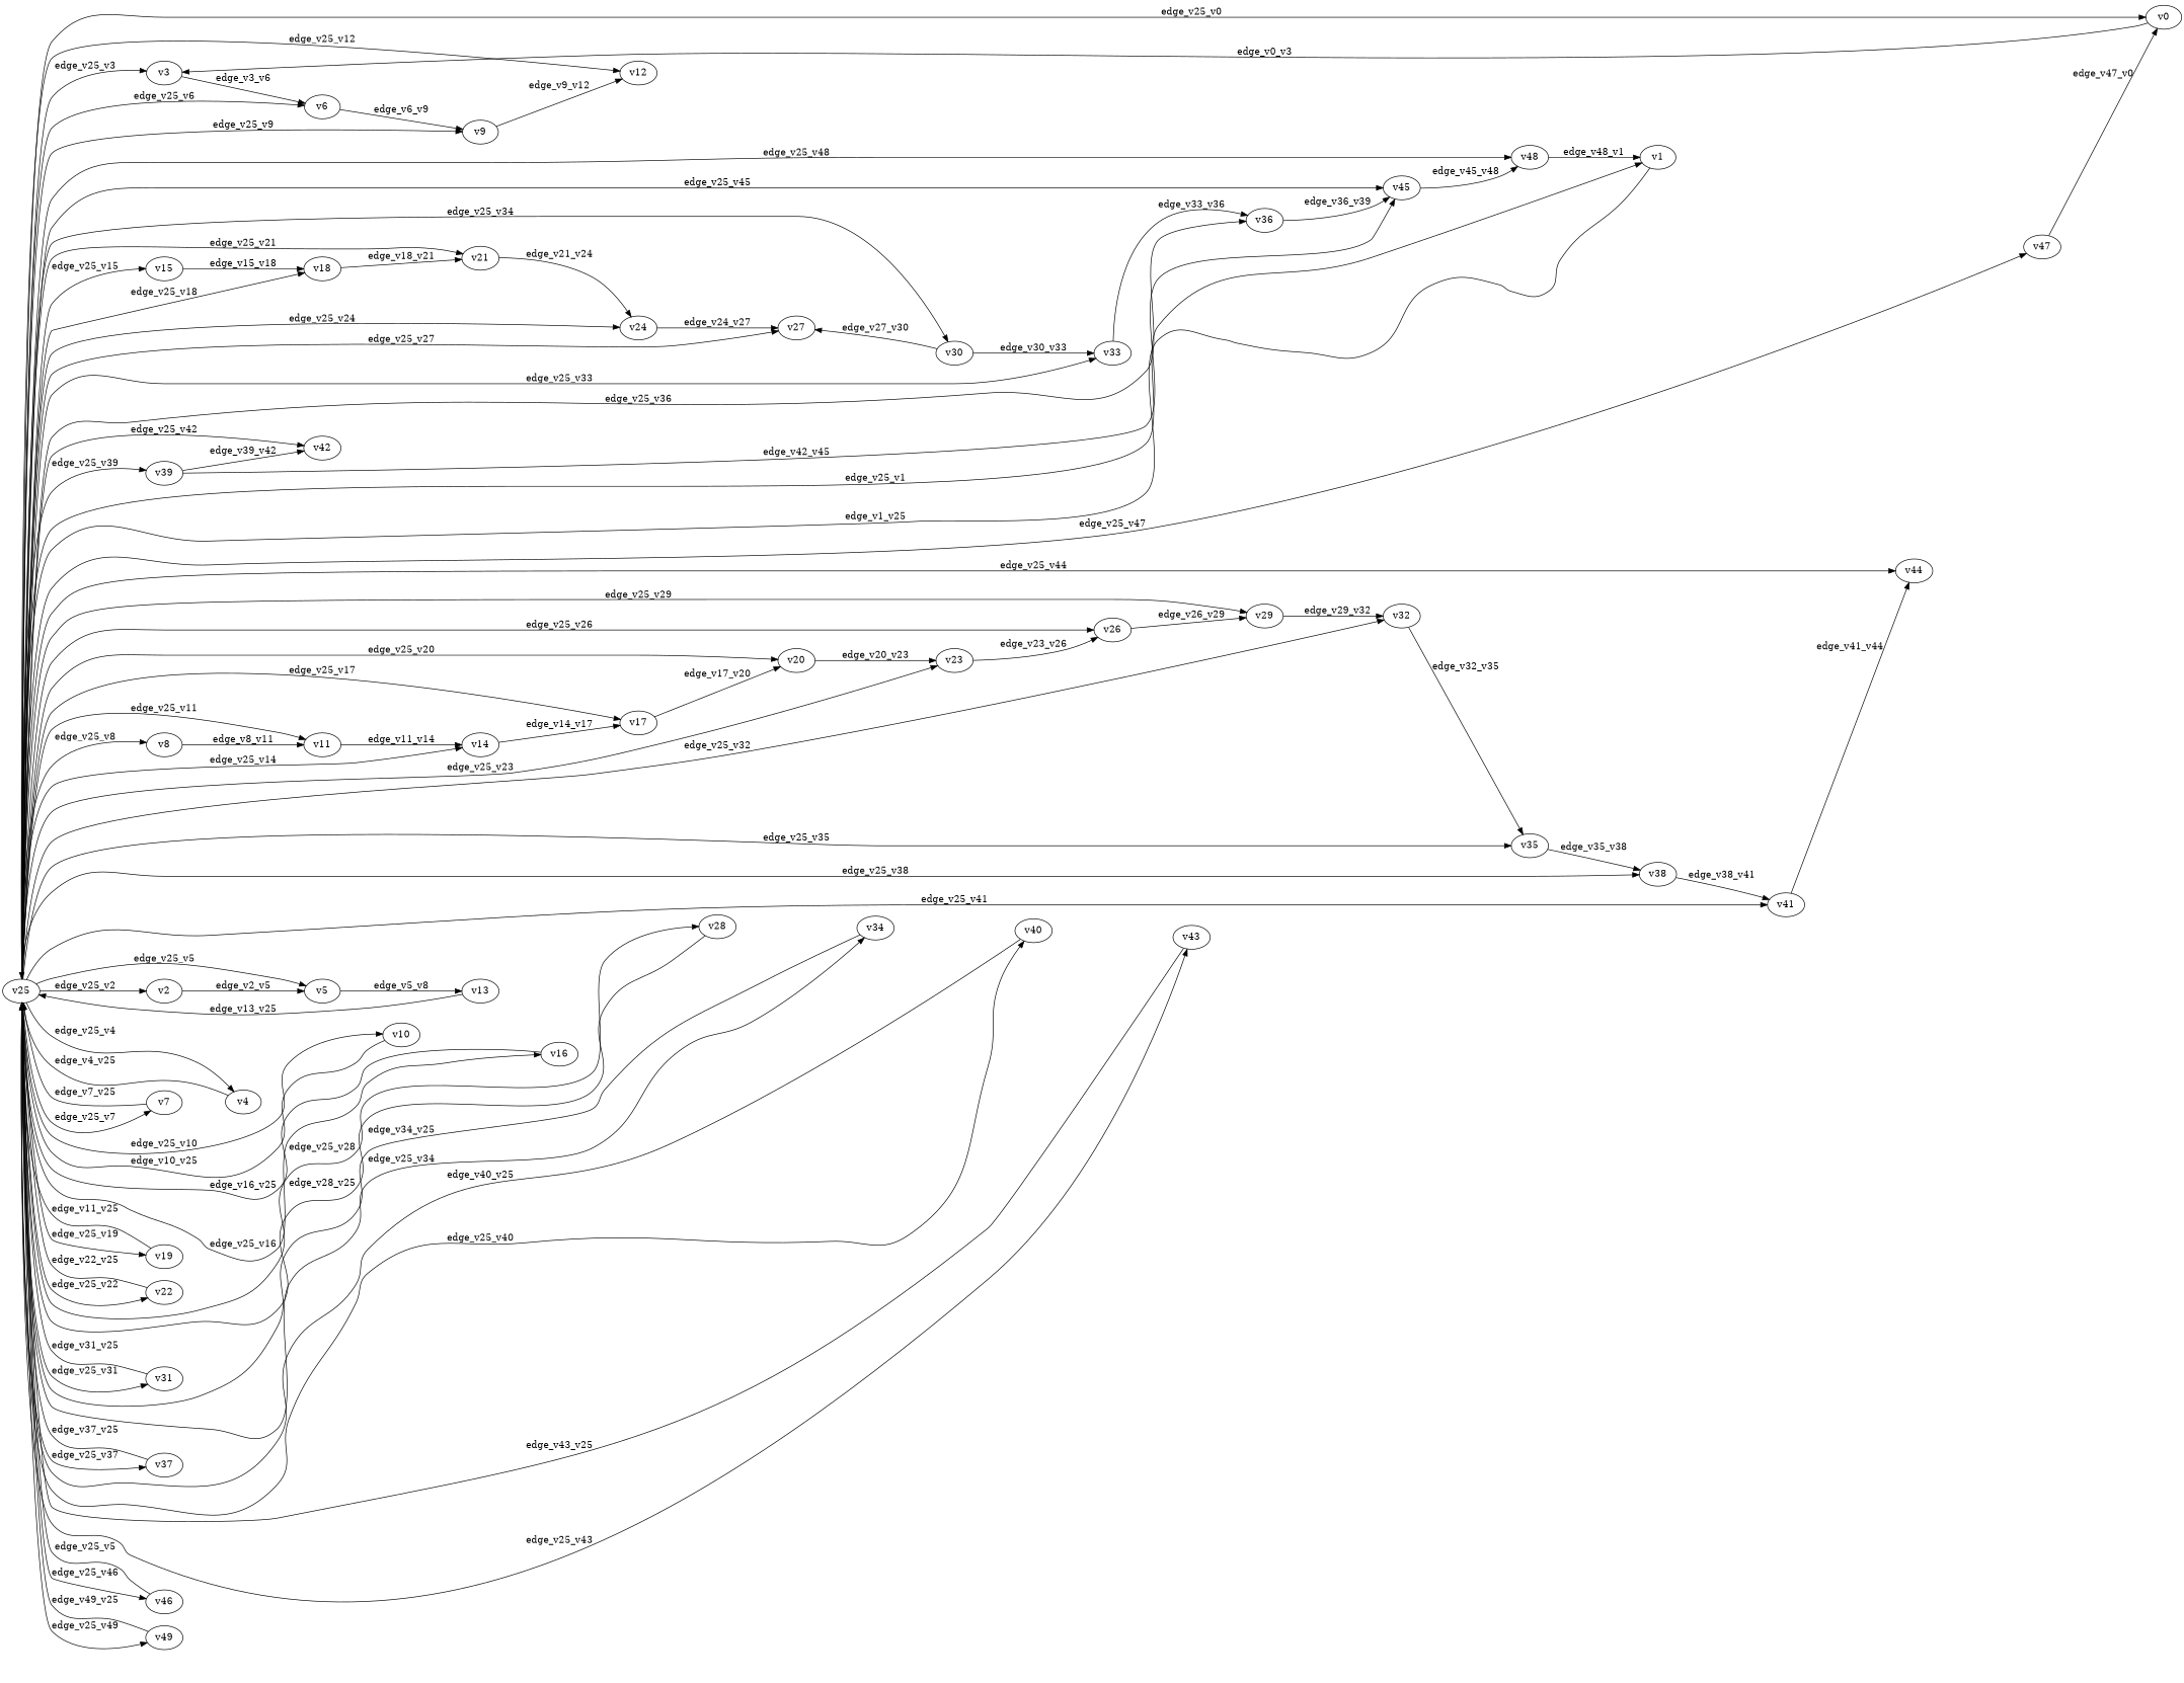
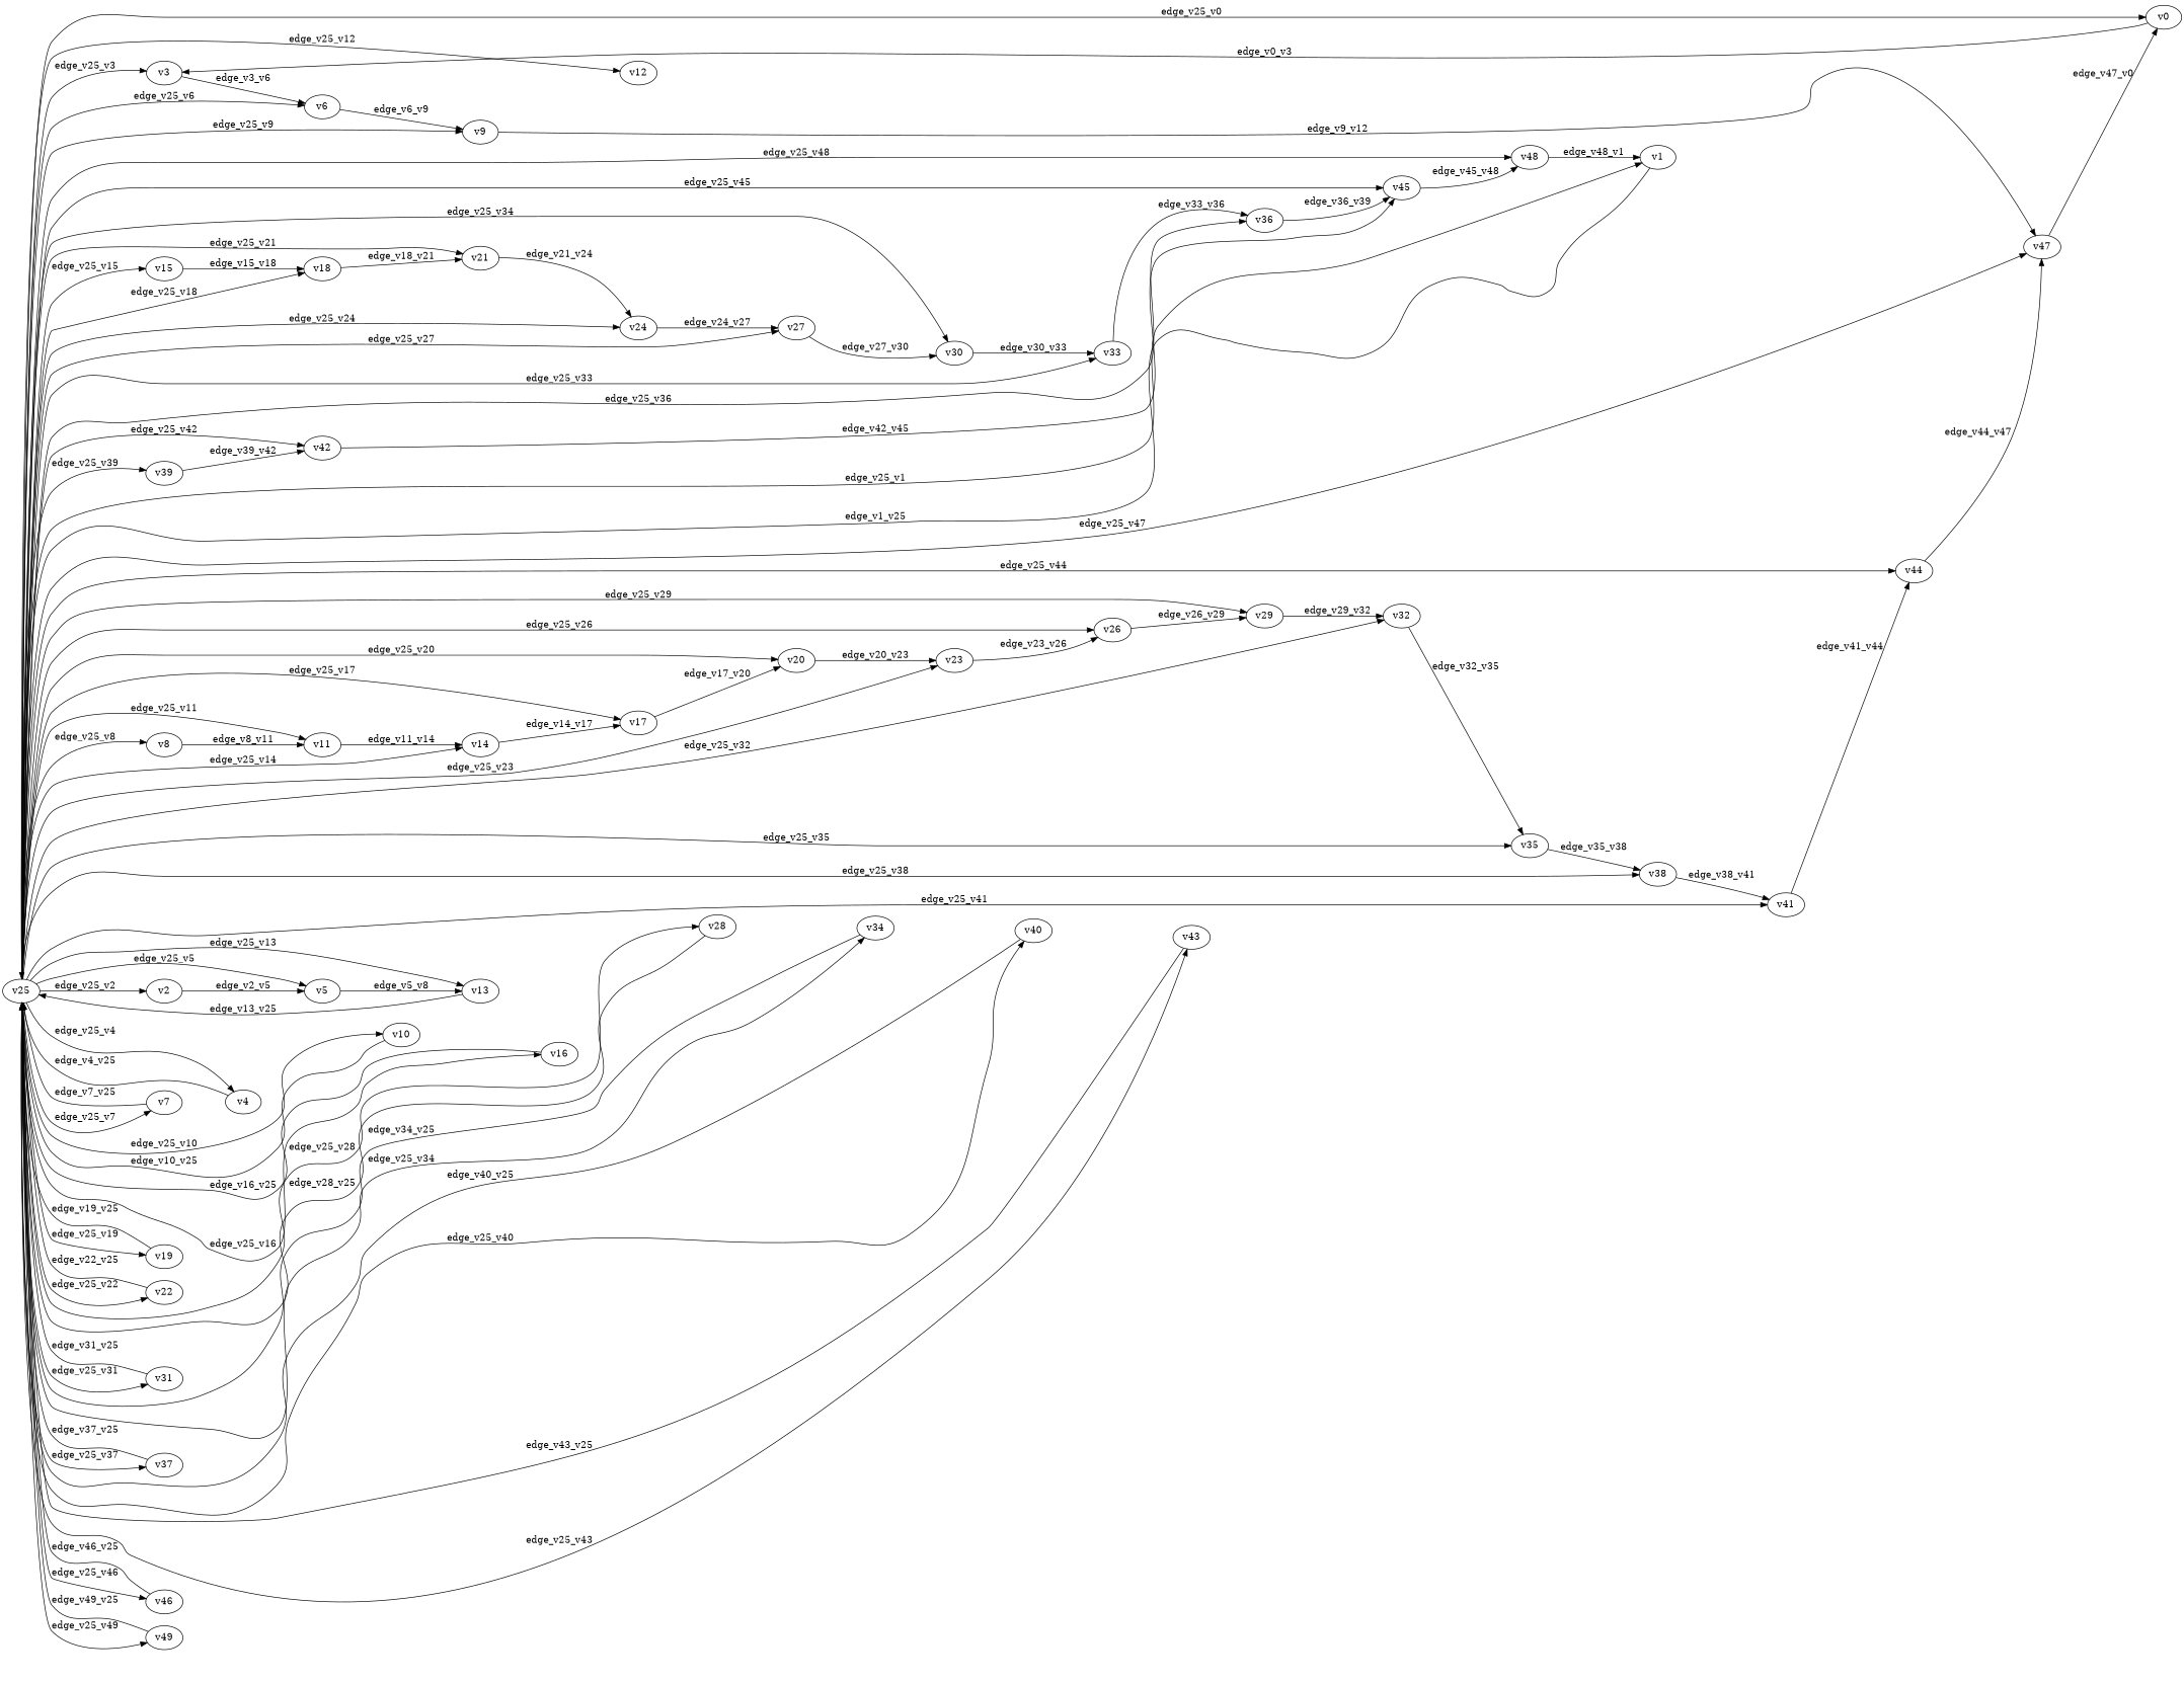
  digraph {
    rankdir=LR
    node [player=0]
    edge [discount=0.940 weight=9.00]
    v3 [player=1]
    v0
    v6
    v1 [player=1]
    v25
    v2
    v5 [player=1]
    v4
    v8
    v9 [player=1]
    v7 [player=1]
    v11 [player=1]
    v12
    v10
    v14
    v15 [player=1]
    v13 [player=1]
    v17 [player=1]
    v18
    v16
    v20
    v21 [player=1]
    v19 [player=1]
    v23 [player=1]
    v24
    v22
    v26
    v27 [player=1]
    v28
    v29 [player=1]
    v30
    v31 [player=1]
    v32
    v33 [player=1]
    v34
    v35 [player=1]
    v36
    v37 [player=1]
    v38
    v39 [player=1]
    v40
    v41 [player=1]
    v42
    v43 [player=1]
    v44
    v45 [player=1]
    v46
    v47 [player=1]
    v48
    v49 [player=1]
    v3 -> v6 [label=edge_v3_v6 weight=5.74]
    v0 -> v3 [label=edge_v0_v3 weight=-0.61]
    v6 -> v9 [label=edge_v6_v9 weight=2.76]
    v1 -> v25 [label=edge_v1_v25 weight=-5.80]
    v25 -> v3 [label=edge_v25_v3 weight=-3.22]
    v25 -> v0 [label=edge_v25_v0]
    v25 -> v6 [label=edge_v25_v6 weight=4.15]
    v25 -> v1 [label=edge_v25_v1 weight=-4.76]
    v25 -> v2 [label=edge_v25_v2]
    v25 -> v5 [label=edge_v25_v5 weight=-5.91]
    v25 -> v4 [label=edge_v25_v4 weight=-3.35]
    v25 -> v8 [label=edge_v25_v8 weight=-1.36]
    v25 -> v9 [label=edge_v25_v9 weight=6.18]
    v25 -> v7 [label=edge_v25_v7 weight=-0.07]
    v25 -> v11 [label=edge_v25_v11 weight=0.79]
    v25 -> v12 [label=edge_v25_v12 weight=1.22]
    v25 -> v10 [label=edge_v25_v10 weight=-2.52]
    v25 -> v14 [label=edge_v25_v14 weight=2.22]
    v25 -> v15 [label=edge_v25_v15 weight=-1.06]
+   v25 -> v13 [label=edge_v25_v13 weight=-4.26]
    v25 -> v17 [label=edge_v25_v17 weight=-0.86]
    v25 -> v18 [label=edge_v25_v18 weight=0.66]
    v25 -> v16 [label=edge_v25_v16 weight=-2.67]
    v25 -> v20 [label=edge_v25_v20 weight=2.89]
    v25 -> v21 [label=edge_v25_v21 weight=-4.81]
    v25 -> v19 [label=edge_v25_v19 weight=8.75]
    v25 -> v23 [label=edge_v25_v23 weight=0.10]
    v25 -> v24 [label=edge_v25_v24 weight=-4.78]
    v25 -> v22 [label=edge_v25_v22 weight=3.56]
    v25 -> v26 [label=edge_v25_v26 weight=4.05]
    v25 -> v27 [label=edge_v25_v27 weight=-0.19]
    v25 -> v28 [label=edge_v25_v28 weight=-1.97]
    v25 -> v29 [label=edge_v25_v29 weight=3.96]
    v25 -> v30 [label=edge_v25_v34 weight=1.06]
    v25 -> v31 [label=edge_v25_v31 weight=2.10]
    v25 -> v32 [label=edge_v25_v32 weight=-0.22]
    v25 -> v33 [label=edge_v25_v33 weight=2.41]
    v25 -> v34 [label=edge_v25_v34 weight=-4.95]
    v25 -> v35 [label=edge_v25_v35 weight=8.21]
    v25 -> v36 [label=edge_v25_v36 weight=-1.16]
    v25 -> v37 [label=edge_v25_v37 weight=9.85]
    v25 -> v38 [label=edge_v25_v38 weight=6.75]
    v25 -> v39 [label=edge_v25_v39 weight=5.73]
    v25 -> v40 [label=edge_v25_v40 weight=-3.52]
    v25 -> v41 [label=edge_v25_v41 weight=6.29]
    v25 -> v42 [label=edge_v25_v42 weight=0.18]
    v25 -> v43 [label=edge_v25_v43 weight=-2.09]
    v25 -> v44 [label=edge_v25_v44 weight=3.63]
    v25 -> v45 [label=edge_v25_v45 weight=4.93]
    v25 -> v46 [label=edge_v25_v46 weight=5.21]
    v25 -> v47 [label=edge_v25_v47 weight=-4.85]
    v25 -> v48 [label=edge_v25_v48 weight=3.16]
    v25 -> v49 [label=edge_v25_v49 weight=4.56]
    v2 -> v5 [label=edge_v2_v5 weight=2.30]
    v5 -> v13 [label=edge_v5_v8 weight=6.93]
    v4 -> v25 [label=edge_v4_v25 weight=-1.13]
    v8 -> v11 [label=edge_v8_v11 weight=4.87]
-   v9 -> v12 [label=edge_v9_v12 weight=-0.71]
+   v9 -> v47 [label=edge_v9_v12 weight=-0.71]
    v7 -> v25 [label=edge_v7_v25 weight=2.89]
    v11 -> v14 [label=edge_v11_v14 weight=3.88]
    v10 -> v25 [label=edge_v10_v25 weight=-2.19]
    v14 -> v17 [label=edge_v14_v17 weight=-1.57]
    v15 -> v18 [label=edge_v15_v18 weight=1.18]
    v13 -> v25 [label=edge_v13_v25 weight=-2.66]
    v17 -> v20 [label=edge_v17_v20 weight=-2.08]
    v18 -> v21 [label=edge_v18_v21 weight=-1.74]
    v16 -> v25 [label=edge_v16_v25 weight=-0.35]
    v20 -> v23 [label=edge_v20_v23 weight=0.31]
    v21 -> v24 [label=edge_v21_v24 weight=-1.71]
-   v19 -> v25 [label=edge_v11_v25 weight=8.76]
+   v19 -> v25 [label=edge_v19_v25 weight=8.76]
    v23 -> v26 [label=edge_v23_v26 weight=1.02]
    v24 -> v27 [label=edge_v24_v27 weight=4.19]
    v22 -> v25 [label=edge_v22_v25 weight=6.55]
    v26 -> v29 [label=edge_v26_v29 weight=3.94]
-   v30 -> v27 [label=edge_v27_v30 weight=1.00]
+   v27 -> v30 [label=edge_v27_v30 weight=1.00]
    v28 -> v25 [label=edge_v28_v25 weight=0.50]
    v29 -> v32 [label=edge_v29_v32 weight=2.78]
    v30 -> v33 [label=edge_v30_v33 weight=5.32]
    v31 -> v25 [label=edge_v31_v25 weight=1.34]
    v32 -> v35 [label=edge_v32_v35 weight=-0.99]
    v33 -> v36 [label=edge_v33_v36 weight=0.48]
    v34 -> v25 [label=edge_v34_v25 weight=-3.06]
    v35 -> v38 [label=edge_v35_v38 weight=3.69]
    v36 -> v45 [label=edge_v36_v39 weight=0.02]
    v37 -> v25 [label=edge_v37_v25 weight=10.92]
    v38 -> v41 [label=edge_v38_v41 weight=1.83]
    v39 -> v42 [label=edge_v39_v42 weight=6.17]
    v40 -> v25 [label=edge_v40_v25 weight=-2.35]
    v41 -> v44 [label=edge_v41_v44 weight=-2.35]
-   v39 -> v45 [label=edge_v42_v45 weight=-1.06]
+   v42 -> v45 [label=edge_v42_v45 weight=-1.06]
    v43 -> v25 [label=edge_v43_v25 weight=-2.86]
+   v44 -> v47 [label=edge_v44_v47 weight=2.58]
    v45 -> v48 [label=edge_v45_v48 weight=-1.68]
-   v46 -> v25 [label=edge_v25_v5 weight=5.79]
+   v46 -> v25 [label=edge_v46_v25 weight=5.79]
    v47 -> v0 [label=edge_v47_v0 weight=2.21]
    v48 -> v1 [label=edge_v48_v1 weight=3.10]
    v49 -> v25 [label=edge_v49_v25 weight=5.12]
  }
